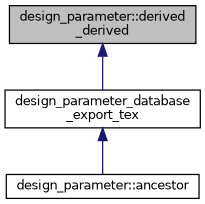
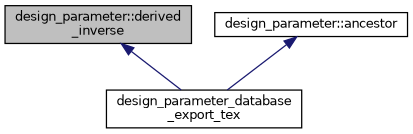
  digraph {
    rankdir=TB
    node [color=black fillcolor=white fontname=Helvetica fontsize=10 shape=record style=filled]
    edge [color=midnightblue dir=back fontname=Helvetica fontsize=10 labelfontname=Helvetica labelfontsize=10 style=solid]
-   n1 [fillcolor=grey75 fontcolor=black height=0.2 label="design_parameter::derived\l_derived" width=0.4]
+   n1 [fillcolor=grey75 fontcolor=black height=0.2 label="design_parameter::derived\l_inverse" width=0.4]
    n2 [height=0.2 label="design_parameter_database\l_export_tex" width=0.4]
    n3 [height=0.2 label="design_parameter::ancestor" width=0.4]
    n1 -> n2
-   n2 -> n3
+   n3 -> n2
  }
